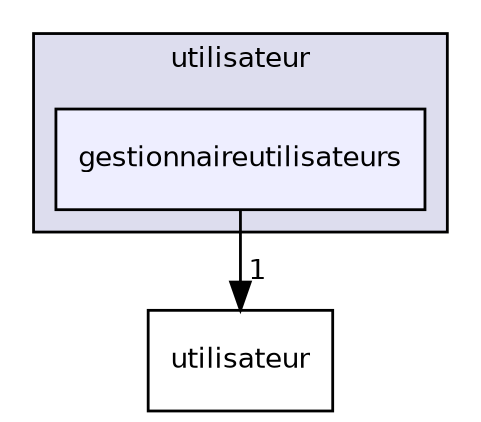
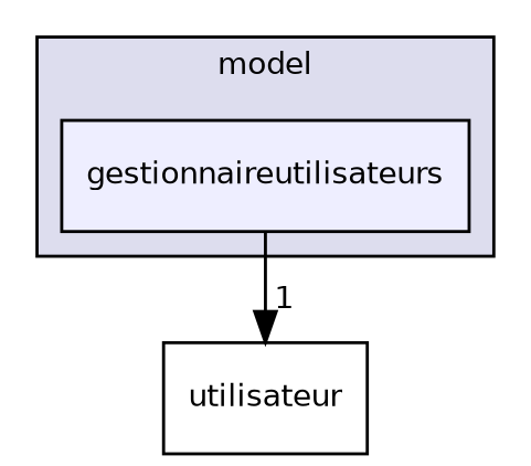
  digraph {
    compound=true
    node [fontname=Helvetica fontsize=10 shape=box]
    n1 [fillcolor="#eeeeff" label=gestionnaireutilisateurs pencolor=black style=filled]
    n2 [label=utilisateur]
    subgraph cluster_1 {
      bgcolor="#ddddee"
      fontname=Helvetica
      fontsize=10
-     label=utilisateur
+     label=model
      pencolor=black
      n1
    }
    n1 -> n2 [headlabel=1 labeldistance=1.5 labelfontname=Helvetica labelfontsize=10]
  }
